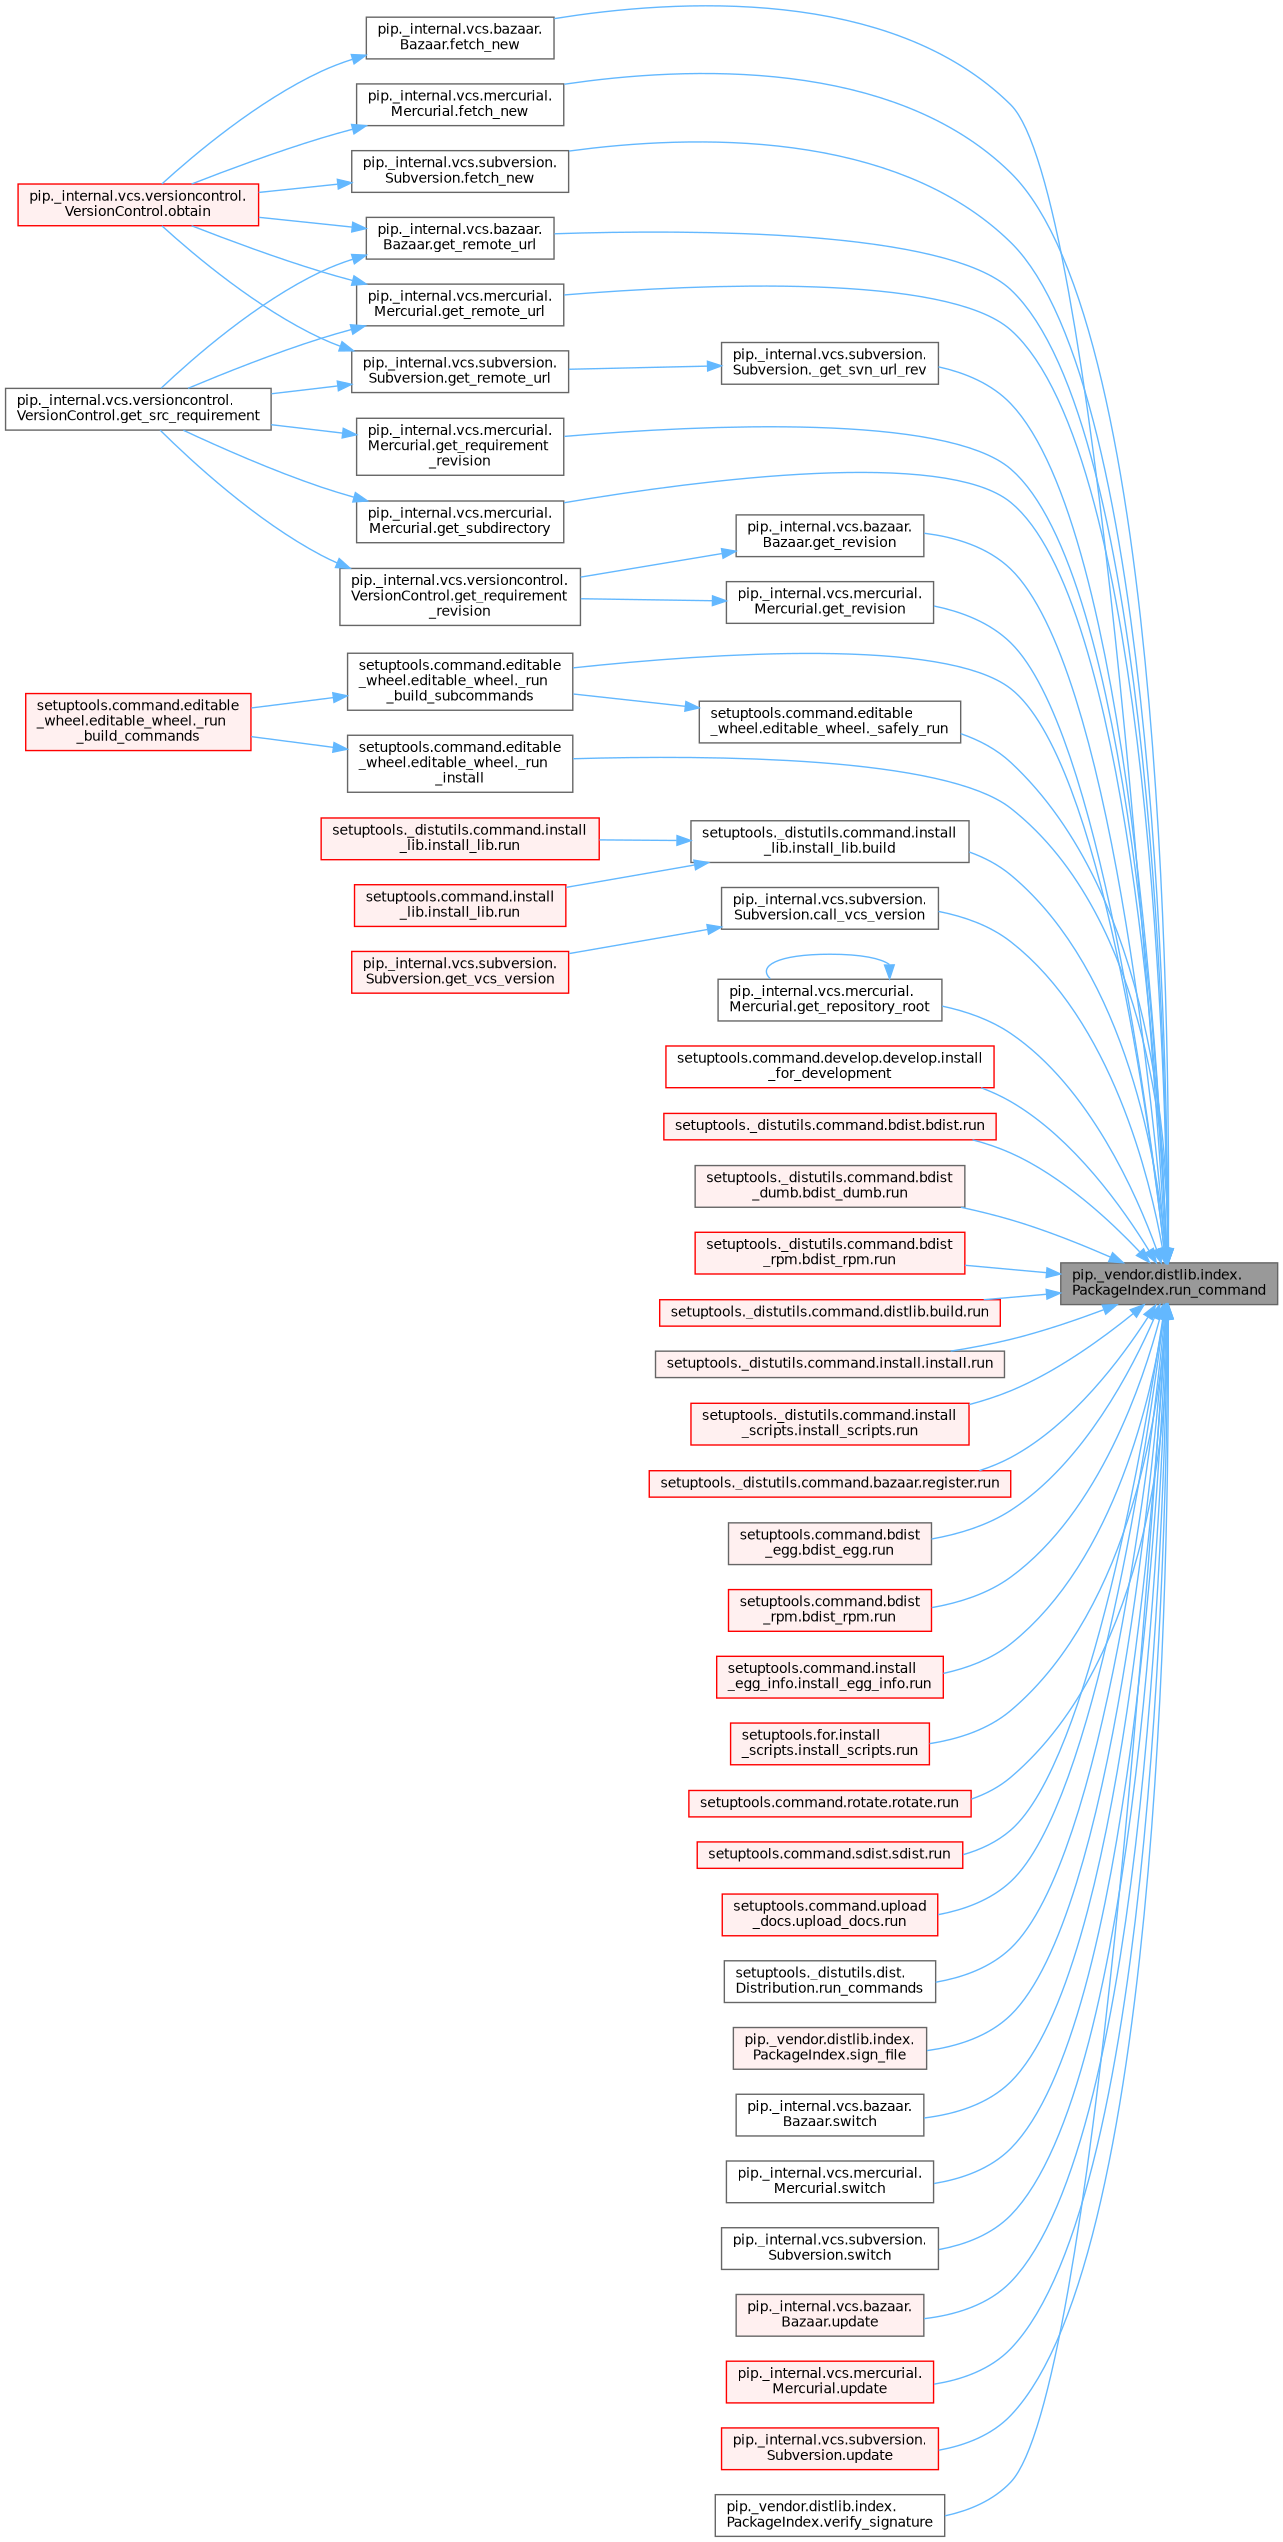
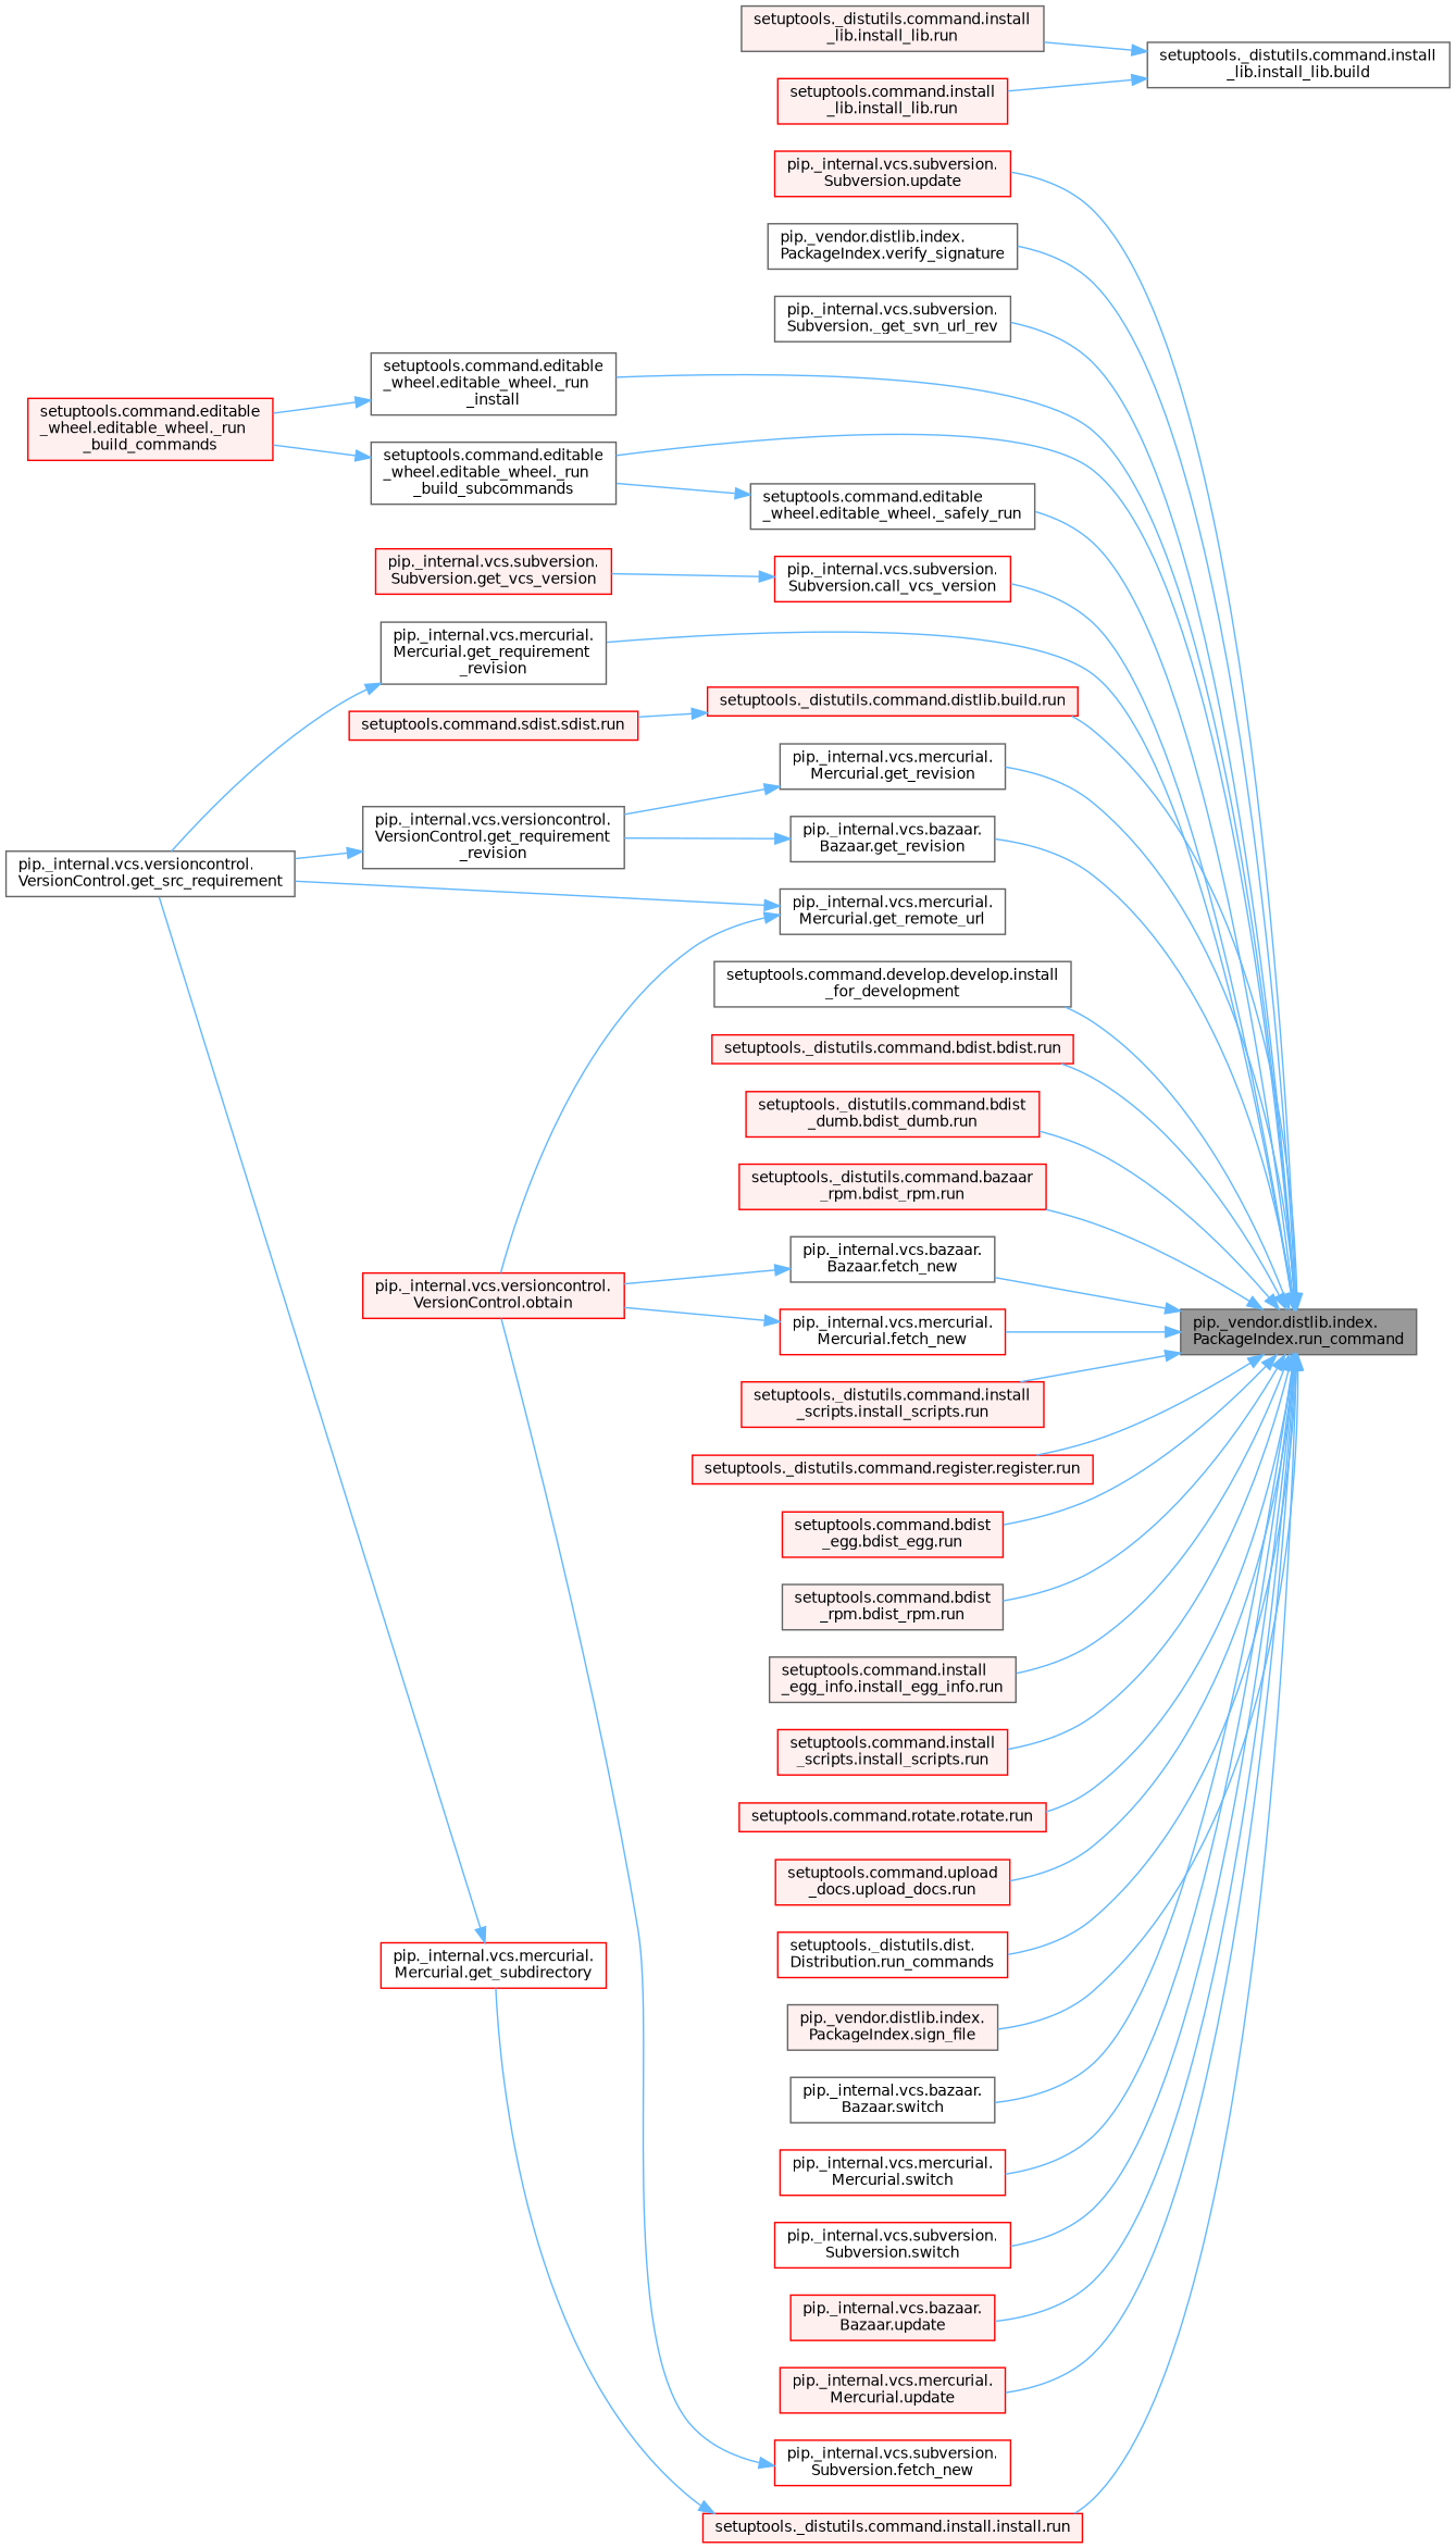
  digraph {
    rankdir=RL
    node [color=grey40 fillcolor=white fontname=Helvetica fontsize=10 shape=box style=filled]
    edge [color=steelblue1 dir=back fontname=Helvetica fontsize=10 labelfontname=Helvetica labelfontsize=10 style=solid]
    n1 [color=gray40 fillcolor=grey60 fontcolor=black height=0.2 label="pip._vendor.distlib.index.\lPackageIndex.run_command" width=0.4]
    n2 [height=0.2 label="pip._internal.vcs.subversion.\lSubversion._get_svn_url_rev" width=0.4]
    n3 [height=0.2 label="setuptools.command.editable\l_wheel.editable_wheel._run\l_build_subcommands" width=0.4]
    n4 [height=0.2 label="setuptools.command.editable\l_wheel.editable_wheel._run\l_install" width=0.4]
    n5 [height=0.2 label="setuptools.command.editable\l_wheel.editable_wheel._safely_run" width=0.4]
    n6 [height=0.2 label="setuptools._distutils.command.install\l_lib.install_lib.build" width=0.4]
-   n7 [height=0.2 label="pip._internal.vcs.subversion.\lSubversion.call_vcs_version" width=0.4]
+   n7 [color=red height=0.2 label="pip._internal.vcs.subversion.\lSubversion.call_vcs_version" width=0.4]
    n8 [height=0.2 label="pip._internal.vcs.bazaar.\lBazaar.fetch_new" width=0.4]
-   n9 [height=0.2 label="pip._internal.vcs.mercurial.\lMercurial.fetch_new" width=0.4]
-   n10 [height=0.2 label="pip._internal.vcs.subversion.\lSubversion.fetch_new" width=0.4]
-   n11 [height=0.2 label="pip._internal.vcs.bazaar.\lBazaar.get_remote_url" width=0.4]
+   n9 [color=red height=0.2 label="pip._internal.vcs.mercurial.\lMercurial.fetch_new" width=0.4]
+   n10 [color=red height=0.2 label="pip._internal.vcs.subversion.\lSubversion.fetch_new" width=0.4]
    n12 [height=0.2 label="pip._internal.vcs.mercurial.\lMercurial.get_remote_url" width=0.4]
-   n13 [height=0.2 label="pip._internal.vcs.mercurial.\lMercurial.get_repository_root" width=0.4]
    n14 [height=0.2 label="pip._internal.vcs.mercurial.\lMercurial.get_requirement\l_revision" width=0.4]
    n15 [height=0.2 label="pip._internal.vcs.bazaar.\lBazaar.get_revision" width=0.4]
    n16 [height=0.2 label="pip._internal.vcs.mercurial.\lMercurial.get_revision" width=0.4]
-   n17 [height=0.2 label="pip._internal.vcs.mercurial.\lMercurial.get_subdirectory" width=0.4]
-   n18 [color=red height=0.2 label="setuptools.command.develop.develop.install\l_for_development" width=0.4]
+   n17 [color=red height=0.2 label="pip._internal.vcs.mercurial.\lMercurial.get_subdirectory" width=0.4]
+   n18 [height=0.2 label="setuptools.command.develop.develop.install\l_for_development" width=0.4]
    n19 [color=red fillcolor="#FFF0F0" height=0.2 label="setuptools._distutils.command.bdist.bdist.run" width=0.4]
-   n20 [fillcolor="#FFF0F0" height=0.2 label="setuptools._distutils.command.bdist\l_dumb.bdist_dumb.run" width=0.4]
-   n21 [color=red fillcolor="#FFF0F0" height=0.2 label="setuptools._distutils.command.bdist\l_rpm.bdist_rpm.run" width=0.4]
+   n20 [color=red fillcolor="#FFF0F0" height=0.2 label="setuptools._distutils.command.bdist\l_dumb.bdist_dumb.run" width=0.4]
+   n21 [color=red fillcolor="#FFF0F0" height=0.2 label="setuptools._distutils.command.bazaar\l_rpm.bdist_rpm.run" width=0.4]
    n22 [color=red fillcolor="#FFF0F0" height=0.2 label="setuptools._distutils.command.distlib.build.run" width=0.4]
-   n23 [fillcolor="#FFF0F0" height=0.2 label="setuptools._distutils.command.install.install.run" width=0.4]
+   n23 [color=red fillcolor="#FFF0F0" height=0.2 label="setuptools._distutils.command.install.install.run" width=0.4]
    n24 [color=red fillcolor="#FFF0F0" height=0.2 label="setuptools._distutils.command.install\l_scripts.install_scripts.run" width=0.4]
-   n25 [color=red fillcolor="#FFF0F0" height=0.2 label="setuptools._distutils.command.bazaar.register.run" width=0.4]
-   n26 [fillcolor="#FFF0F0" height=0.2 label="setuptools.command.bdist\l_egg.bdist_egg.run" width=0.4]
-   n27 [color=red fillcolor="#FFF0F0" height=0.2 label="setuptools.command.bdist\l_rpm.bdist_rpm.run" width=0.4]
-   n28 [color=red fillcolor="#FFF0F0" height=0.2 label="setuptools.command.install\l_egg_info.install_egg_info.run" width=0.4]
-   n29 [color=red fillcolor="#FFF0F0" height=0.2 label="setuptools.for.install\l_scripts.install_scripts.run" width=0.4]
+   n25 [color=red fillcolor="#FFF0F0" height=0.2 label="setuptools._distutils.command.register.register.run" width=0.4]
+   n26 [color=red fillcolor="#FFF0F0" height=0.2 label="setuptools.command.bdist\l_egg.bdist_egg.run" width=0.4]
+   n27 [fillcolor="#FFF0F0" height=0.2 label="setuptools.command.bdist\l_rpm.bdist_rpm.run" width=0.4]
+   n28 [fillcolor="#FFF0F0" height=0.2 label="setuptools.command.install\l_egg_info.install_egg_info.run" width=0.4]
+   n29 [color=red fillcolor="#FFF0F0" height=0.2 label="setuptools.command.install\l_scripts.install_scripts.run" width=0.4]
    n30 [color=red fillcolor="#FFF0F0" height=0.2 label="setuptools.command.rotate.rotate.run" width=0.4]
    n31 [color=red fillcolor="#FFF0F0" height=0.2 label="setuptools.command.sdist.sdist.run" width=0.4]
    n32 [color=red fillcolor="#FFF0F0" height=0.2 label="setuptools.command.upload\l_docs.upload_docs.run" width=0.4]
-   n33 [height=0.2 label="setuptools._distutils.dist.\lDistribution.run_commands" width=0.4]
+   n33 [color=red height=0.2 label="setuptools._distutils.dist.\lDistribution.run_commands" width=0.4]
    n34 [fillcolor="#FFF0F0" height=0.2 label="pip._vendor.distlib.index.\lPackageIndex.sign_file" width=0.4]
    n35 [height=0.2 label="pip._internal.vcs.bazaar.\lBazaar.switch" width=0.4]
-   n36 [height=0.2 label="pip._internal.vcs.mercurial.\lMercurial.switch" width=0.4]
-   n37 [height=0.2 label="pip._internal.vcs.subversion.\lSubversion.switch" width=0.4]
-   n38 [fillcolor="#FFF0F0" height=0.2 label="pip._internal.vcs.bazaar.\lBazaar.update" width=0.4]
+   n36 [color=red height=0.2 label="pip._internal.vcs.mercurial.\lMercurial.switch" width=0.4]
+   n37 [color=red height=0.2 label="pip._internal.vcs.subversion.\lSubversion.switch" width=0.4]
+   n38 [color=red fillcolor="#FFF0F0" height=0.2 label="pip._internal.vcs.bazaar.\lBazaar.update" width=0.4]
    n39 [color=red fillcolor="#FFF0F0" height=0.2 label="pip._internal.vcs.mercurial.\lMercurial.update" width=0.4]
    n40 [color=red fillcolor="#FFF0F0" height=0.2 label="pip._internal.vcs.subversion.\lSubversion.update" width=0.4]
    n41 [height=0.2 label="pip._vendor.distlib.index.\lPackageIndex.verify_signature" width=0.4]
-   n42 [height=0.2 label="pip._internal.vcs.subversion.\lSubversion.get_remote_url" width=0.4]
    n43 [color=red fillcolor="#FFF0F0" height=0.2 label="setuptools.command.editable\l_wheel.editable_wheel._run\l_build_commands" width=0.4]
-   n44 [color=red fillcolor="#FFF0F0" height=0.2 label="setuptools._distutils.command.install\l_lib.install_lib.run" width=0.4]
+   n44 [fillcolor="#FFF0F0" height=0.2 label="setuptools._distutils.command.install\l_lib.install_lib.run" width=0.4]
    n45 [color=red fillcolor="#FFF0F0" height=0.2 label="setuptools.command.install\l_lib.install_lib.run" width=0.4]
    n46 [color=red fillcolor="#FFF0F0" height=0.2 label="pip._internal.vcs.subversion.\lSubversion.get_vcs_version" width=0.4]
    n47 [color=red fillcolor="#FFF0F0" height=0.2 label="pip._internal.vcs.versioncontrol.\lVersionControl.obtain" width=0.4]
    n48 [height=0.2 label="pip._internal.vcs.versioncontrol.\lVersionControl.get_src_requirement" width=0.4]
    n49 [height=0.2 label="pip._internal.vcs.versioncontrol.\lVersionControl.get_requirement\l_revision" width=0.4]
    n1 -> n2
    n1 -> n3
    n1 -> n4
    n1 -> n5
-   n1 -> n6
    n1 -> n7
    n1 -> n8
    n1 -> n9
-   n1 -> n10
-   n1 -> n11
-   n1 -> n12
-   n1 -> n13
    n1 -> n14
    n1 -> n15
    n1 -> n16
-   n1 -> n17
+   n23 -> n17
    n1 -> n18
    n1 -> n19
    n1 -> n20
    n1 -> n21
    n1 -> n22
    n1 -> n23
    n1 -> n24
    n1 -> n25
    n1 -> n26
    n1 -> n27
    n1 -> n28
    n1 -> n29
    n1 -> n30
-   n1 -> n31
+   n22 -> n31
    n1 -> n32
    n1 -> n33
    n1 -> n34
    n1 -> n35
    n1 -> n36
    n1 -> n37
    n1 -> n38
    n1 -> n39
    n1 -> n40
    n1 -> n41
-   n2 -> n42
    n3 -> n43
    n4 -> n43
    n5 -> n3
    n6 -> n44
    n6 -> n45
    n7 -> n46
    n8 -> n47
    n9 -> n47
    n10 -> n47
-   n11 -> n47
-   n11 -> n48
    n12 -> n47
    n12 -> n48
-   n13 -> n13
    n14 -> n48
    n15 -> n49
    n16 -> n49
    n17 -> n48
-   n42 -> n47
-   n42 -> n48
    n49 -> n48
  }
